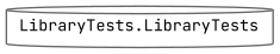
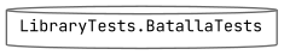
  digraph {
    rankdir=TB
    fontname="JetBrains Mono"
-   n1 [color=grey40 fillcolor=white fontname="JetBrains Mono" fontsize=10 height=0.2 label="LibraryTests.LibraryTests" shape=cylinder style=filled width=0.4]
+   n1 [color=grey40 fillcolor=white fontname="JetBrains Mono" fontsize=10 height=0.2 label="LibraryTests.BatallaTests" shape=cylinder style=filled width=0.4]
  }
